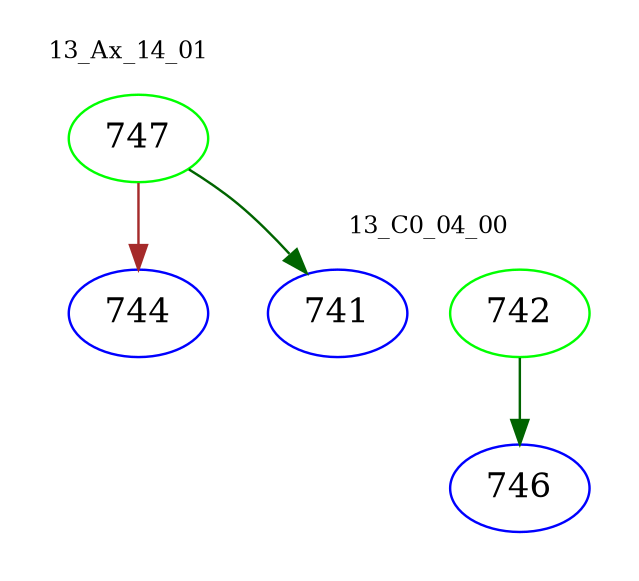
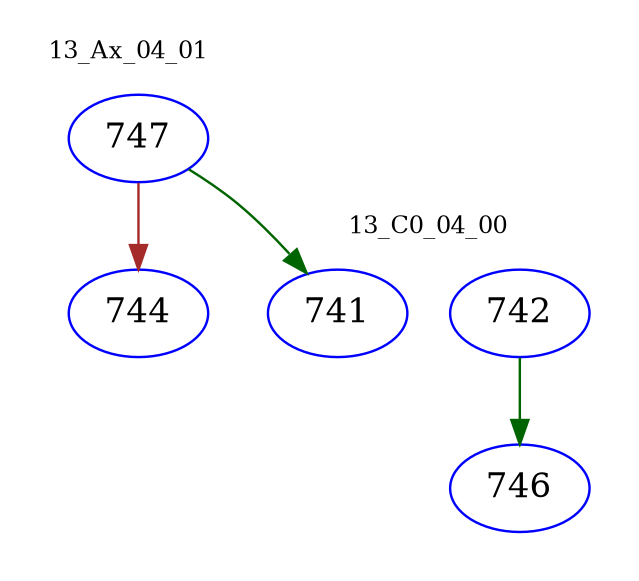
  digraph {
    node [color=blue]
    edge [color=darkgreen]
-   n1 [color=green label=747]
+   n1 [label=747]
    n2 [label=744]
-   n3 [color=green label=742]
+   n3 [label=742]
    n4 [label=746]
    n5 [label=741]
    subgraph cluster_1 {
      color=white
      fontsize=10
-     label="13_Ax_14_01"
+     label="13_Ax_04_01"
      n1
      n2
    }
    subgraph cluster_2 {
      color=white
      fontsize=10
      label="13_C0_04_00"
      n3
      n4
      n5
    }
    n1 -> n2 [color=brown]
    n1 -> n5
    n3 -> n4
  }
